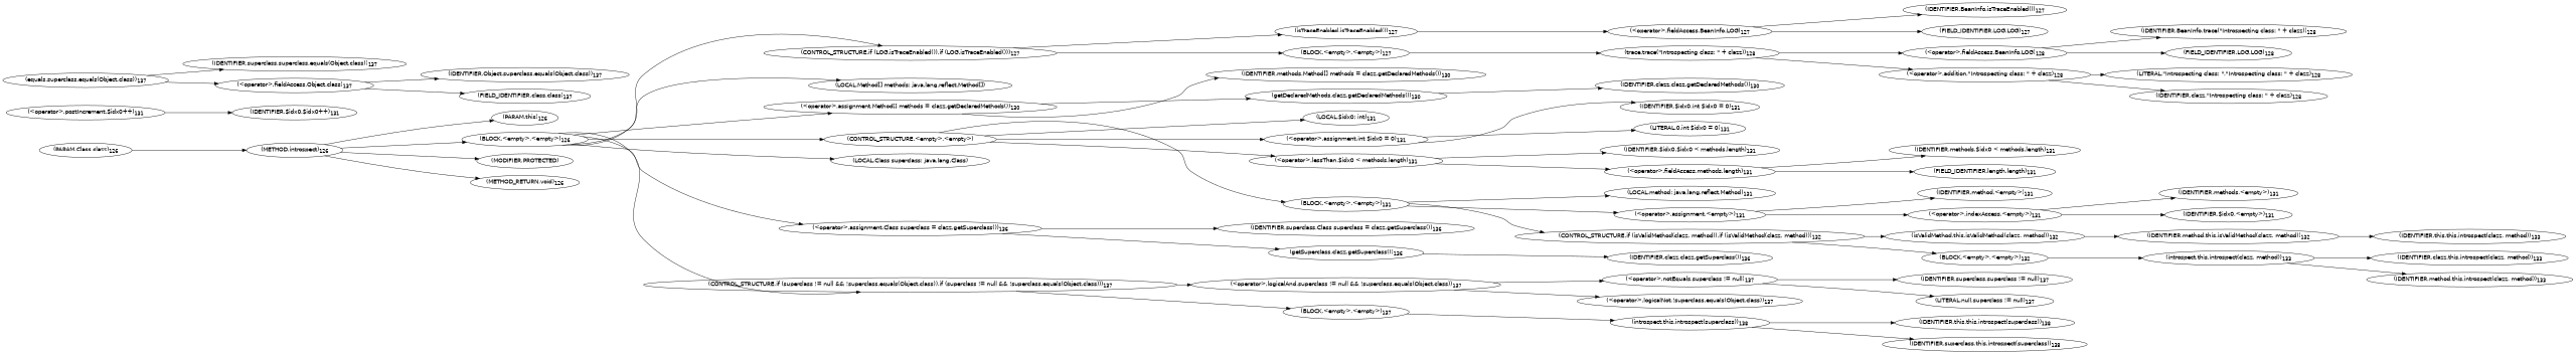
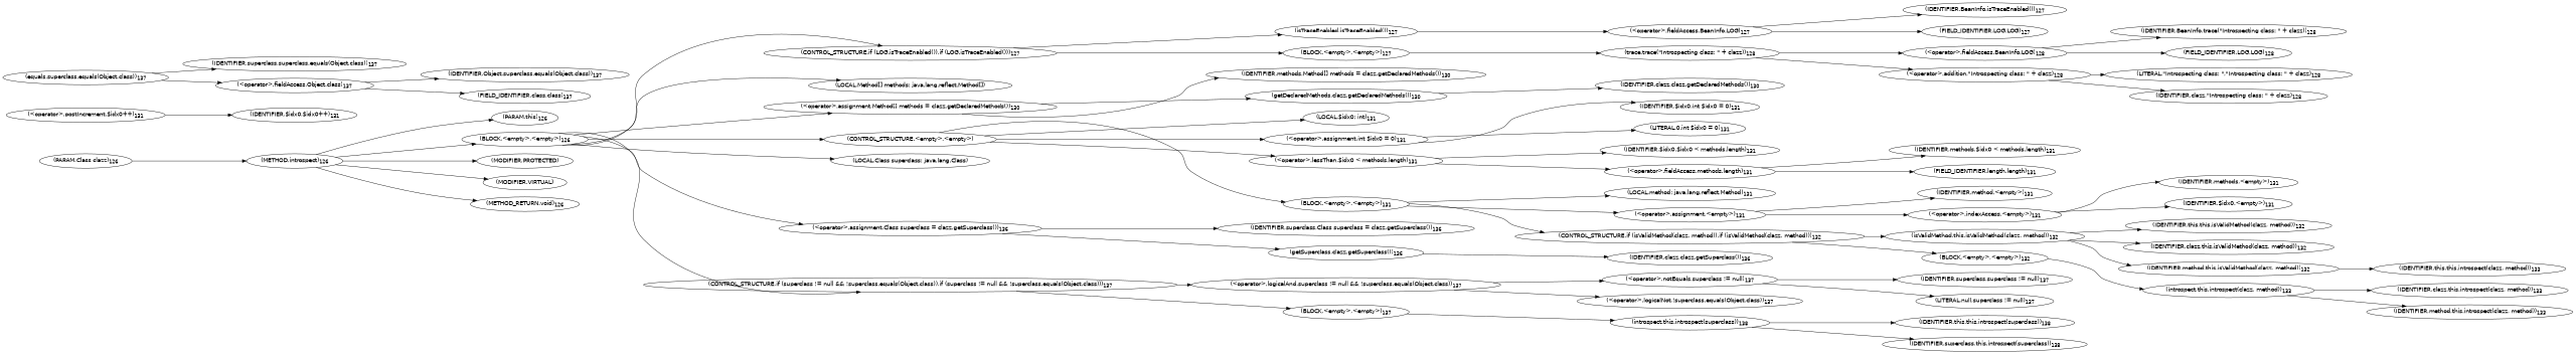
  digraph {
    fontname="DejaVu Sans"
    rankdir=LR
    node [fontname="DejaVu Sans"]
    edge [fontname="DejaVu Sans"]
    n1 [label=<(METHOD,introspect)<SUB>126</SUB>>]
    n2 [label=<(PARAM,this)<SUB>126</SUB>>]
    n3 [label=<(BLOCK,&lt;empty&gt;,&lt;empty&gt;)<SUB>126</SUB>>]
    n4 [label=<(MODIFIER,PROTECTED)>]
+   n5 [label=<(MODIFIER,VIRTUAL)>]
    n6 [label=<(METHOD_RETURN,void)<SUB>126</SUB>>]
    n7 [label=<(PARAM,Class clazz)<SUB>126</SUB>>]
    n8 [label=<(CONTROL_STRUCTURE,if (LOG.isTraceEnabled()),if (LOG.isTraceEnabled()))<SUB>127</SUB>>]
    n9 [label=<(LOCAL,Method[] methods: java.lang.reflect.Method[])>]
    n10 [label=<(&lt;operator&gt;.assignment,Method[] methods = clazz.getDeclaredMethods())<SUB>130</SUB>>]
    n11 [label=<(CONTROL_STRUCTURE,&lt;empty&gt;,&lt;empty&gt;)>]
    n12 [label=<(LOCAL,Class superclass: java.lang.Class)>]
    n13 [label=<(&lt;operator&gt;.assignment,Class superclass = clazz.getSuperclass())<SUB>136</SUB>>]
    n14 [label=<(CONTROL_STRUCTURE,if (superclass != null &amp;&amp; !superclass.equals(Object.class)),if (superclass != null &amp;&amp; !superclass.equals(Object.class)))<SUB>137</SUB>>]
    n15 [label=<(isTraceEnabled,isTraceEnabled())<SUB>127</SUB>>]
    n16 [label=<(BLOCK,&lt;empty&gt;,&lt;empty&gt;)<SUB>127</SUB>>]
    n17 [label=<(IDENTIFIER,methods,Method[] methods = clazz.getDeclaredMethods())<SUB>130</SUB>>]
    n18 [label=<(getDeclaredMethods,clazz.getDeclaredMethods())<SUB>130</SUB>>]
    n19 [label=<(LOCAL,$idx0: int)<SUB>131</SUB>>]
    n20 [label=<(&lt;operator&gt;.assignment,int $idx0 = 0)<SUB>131</SUB>>]
    n21 [label=<(&lt;operator&gt;.lessThan,$idx0 &lt; methods.length)<SUB>131</SUB>>]
    n22 [label=<(BLOCK,&lt;empty&gt;,&lt;empty&gt;)<SUB>131</SUB>>]
    n23 [label=<(IDENTIFIER,superclass,Class superclass = clazz.getSuperclass())<SUB>136</SUB>>]
    n24 [label=<(getSuperclass,clazz.getSuperclass())<SUB>136</SUB>>]
    n25 [label=<(&lt;operator&gt;.logicalAnd,superclass != null &amp;&amp; !superclass.equals(Object.class))<SUB>137</SUB>>]
    n26 [label=<(BLOCK,&lt;empty&gt;,&lt;empty&gt;)<SUB>137</SUB>>]
    n27 [label=<(&lt;operator&gt;.fieldAccess,BeanInfo.LOG)<SUB>127</SUB>>]
    n28 [label=<(trace,trace(&quot;Introspecting class: &quot; + clazz))<SUB>128</SUB>>]
    n29 [label=<(IDENTIFIER,BeanInfo,isTraceEnabled())<SUB>127</SUB>>]
    n30 [label=<(FIELD_IDENTIFIER,LOG,LOG)<SUB>127</SUB>>]
    n31 [label=<(&lt;operator&gt;.fieldAccess,BeanInfo.LOG)<SUB>128</SUB>>]
    n32 [label=<(&lt;operator&gt;.addition,&quot;Introspecting class: &quot; + clazz)<SUB>128</SUB>>]
    n33 [label=<(IDENTIFIER,BeanInfo,trace(&quot;Introspecting class: &quot; + clazz))<SUB>128</SUB>>]
    n34 [label=<(FIELD_IDENTIFIER,LOG,LOG)<SUB>128</SUB>>]
    n35 [label=<(LITERAL,&quot;Introspecting class: &quot;,&quot;Introspecting class: &quot; + clazz)<SUB>128</SUB>>]
    n36 [label=<(IDENTIFIER,clazz,&quot;Introspecting class: &quot; + clazz)<SUB>128</SUB>>]
    n37 [label=<(IDENTIFIER,clazz,clazz.getDeclaredMethods())<SUB>130</SUB>>]
    n38 [label=<(IDENTIFIER,$idx0,int $idx0 = 0)<SUB>131</SUB>>]
    n39 [label=<(LITERAL,0,int $idx0 = 0)<SUB>131</SUB>>]
    n40 [label=<(IDENTIFIER,$idx0,$idx0 &lt; methods.length)<SUB>131</SUB>>]
    n41 [label=<(&lt;operator&gt;.fieldAccess,methods.length)<SUB>131</SUB>>]
    n42 [label=<(&lt;operator&gt;.postIncrement,$idx0++)<SUB>131</SUB>>]
    n43 [label=<(IDENTIFIER,$idx0,$idx0++)<SUB>131</SUB>>]
    n44 [label=<(LOCAL,method: java.lang.reflect.Method)<SUB>131</SUB>>]
    n45 [label=<(&lt;operator&gt;.assignment,&lt;empty&gt;)<SUB>131</SUB>>]
    n46 [label=<(CONTROL_STRUCTURE,if (isValidMethod(clazz, method)),if (isValidMethod(clazz, method)))<SUB>132</SUB>>]
    n47 [label=<(IDENTIFIER,methods,$idx0 &lt; methods.length)<SUB>131</SUB>>]
    n48 [label=<(FIELD_IDENTIFIER,length,length)<SUB>131</SUB>>]
    n49 [label=<(IDENTIFIER,method,&lt;empty&gt;)<SUB>131</SUB>>]
    n50 [label=<(&lt;operator&gt;.indexAccess,&lt;empty&gt;)<SUB>131</SUB>>]
    n51 [label=<(isValidMethod,this.isValidMethod(clazz, method))<SUB>132</SUB>>]
    n52 [label=<(BLOCK,&lt;empty&gt;,&lt;empty&gt;)<SUB>132</SUB>>]
    n53 [label=<(IDENTIFIER,methods,&lt;empty&gt;)<SUB>131</SUB>>]
    n54 [label=<(IDENTIFIER,$idx0,&lt;empty&gt;)<SUB>131</SUB>>]
+   n55 [label=<(IDENTIFIER,this,this.isValidMethod(clazz, method))<SUB>132</SUB>>]
+   n56 [label=<(IDENTIFIER,clazz,this.isValidMethod(clazz, method))<SUB>132</SUB>>]
    n57 [label=<(IDENTIFIER,method,this.isValidMethod(clazz, method))<SUB>132</SUB>>]
    n58 [label=<(introspect,this.introspect(clazz, method))<SUB>133</SUB>>]
    n59 [label=<(IDENTIFIER,this,this.introspect(clazz, method))<SUB>133</SUB>>]
    n60 [label=<(IDENTIFIER,clazz,this.introspect(clazz, method))<SUB>133</SUB>>]
    n61 [label=<(IDENTIFIER,method,this.introspect(clazz, method))<SUB>133</SUB>>]
    n62 [label=<(IDENTIFIER,clazz,clazz.getSuperclass())<SUB>136</SUB>>]
    n63 [label=<(&lt;operator&gt;.notEquals,superclass != null)<SUB>137</SUB>>]
    n64 [label=<(&lt;operator&gt;.logicalNot,!superclass.equals(Object.class))<SUB>137</SUB>>]
    n65 [label=<(introspect,this.introspect(superclass))<SUB>138</SUB>>]
    n66 [label=<(IDENTIFIER,superclass,superclass != null)<SUB>137</SUB>>]
    n67 [label=<(LITERAL,null,superclass != null)<SUB>137</SUB>>]
    n68 [label=<(equals,superclass.equals(Object.class))<SUB>137</SUB>>]
    n69 [label=<(IDENTIFIER,superclass,superclass.equals(Object.class))<SUB>137</SUB>>]
    n70 [label=<(&lt;operator&gt;.fieldAccess,Object.class)<SUB>137</SUB>>]
    n71 [label=<(IDENTIFIER,Object,superclass.equals(Object.class))<SUB>137</SUB>>]
    n72 [label=<(FIELD_IDENTIFIER,class,class)<SUB>137</SUB>>]
    n73 [label=<(IDENTIFIER,this,this.introspect(superclass))<SUB>138</SUB>>]
    n74 [label=<(IDENTIFIER,superclass,this.introspect(superclass))<SUB>138</SUB>>]
    n1 -> n2
    n1 -> n3
    n1 -> n4
+   n1 -> n5
    n1 -> n6
    n3 -> n8
    n3 -> n9
    n3 -> n10
    n3 -> n11
    n3 -> n12
    n3 -> n13
    n3 -> n14
    n7 -> n1
    n8 -> n15
    n8 -> n16
    n10 -> n17
    n10 -> n18
    n11 -> n19
    n11 -> n20
    n11 -> n21
    n11 -> n22
    n13 -> n23
    n13 -> n24
    n14 -> n25
    n14 -> n26
    n15 -> n27
    n16 -> n28
    n18 -> n37
    n20 -> n38
    n20 -> n39
    n21 -> n40
    n21 -> n41
    n22 -> n44
    n22 -> n45
    n22 -> n46
    n24 -> n62
    n25 -> n63
    n25 -> n64
    n26 -> n65
    n27 -> n29
    n27 -> n30
    n28 -> n31
    n28 -> n32
    n31 -> n33
    n31 -> n34
    n32 -> n35
    n32 -> n36
    n41 -> n47
    n41 -> n48
    n42 -> n43
    n45 -> n49
    n45 -> n50
    n46 -> n51
    n46 -> n52
    n50 -> n53
    n50 -> n54
+   n51 -> n55
+   n51 -> n56
    n51 -> n57
    n52 -> n58
    n57 -> n59
    n58 -> n60
    n58 -> n61
    n63 -> n66
    n63 -> n67
    n65 -> n73
    n65 -> n74
    n68 -> n69
    n68 -> n70
    n70 -> n71
    n70 -> n72
  }
